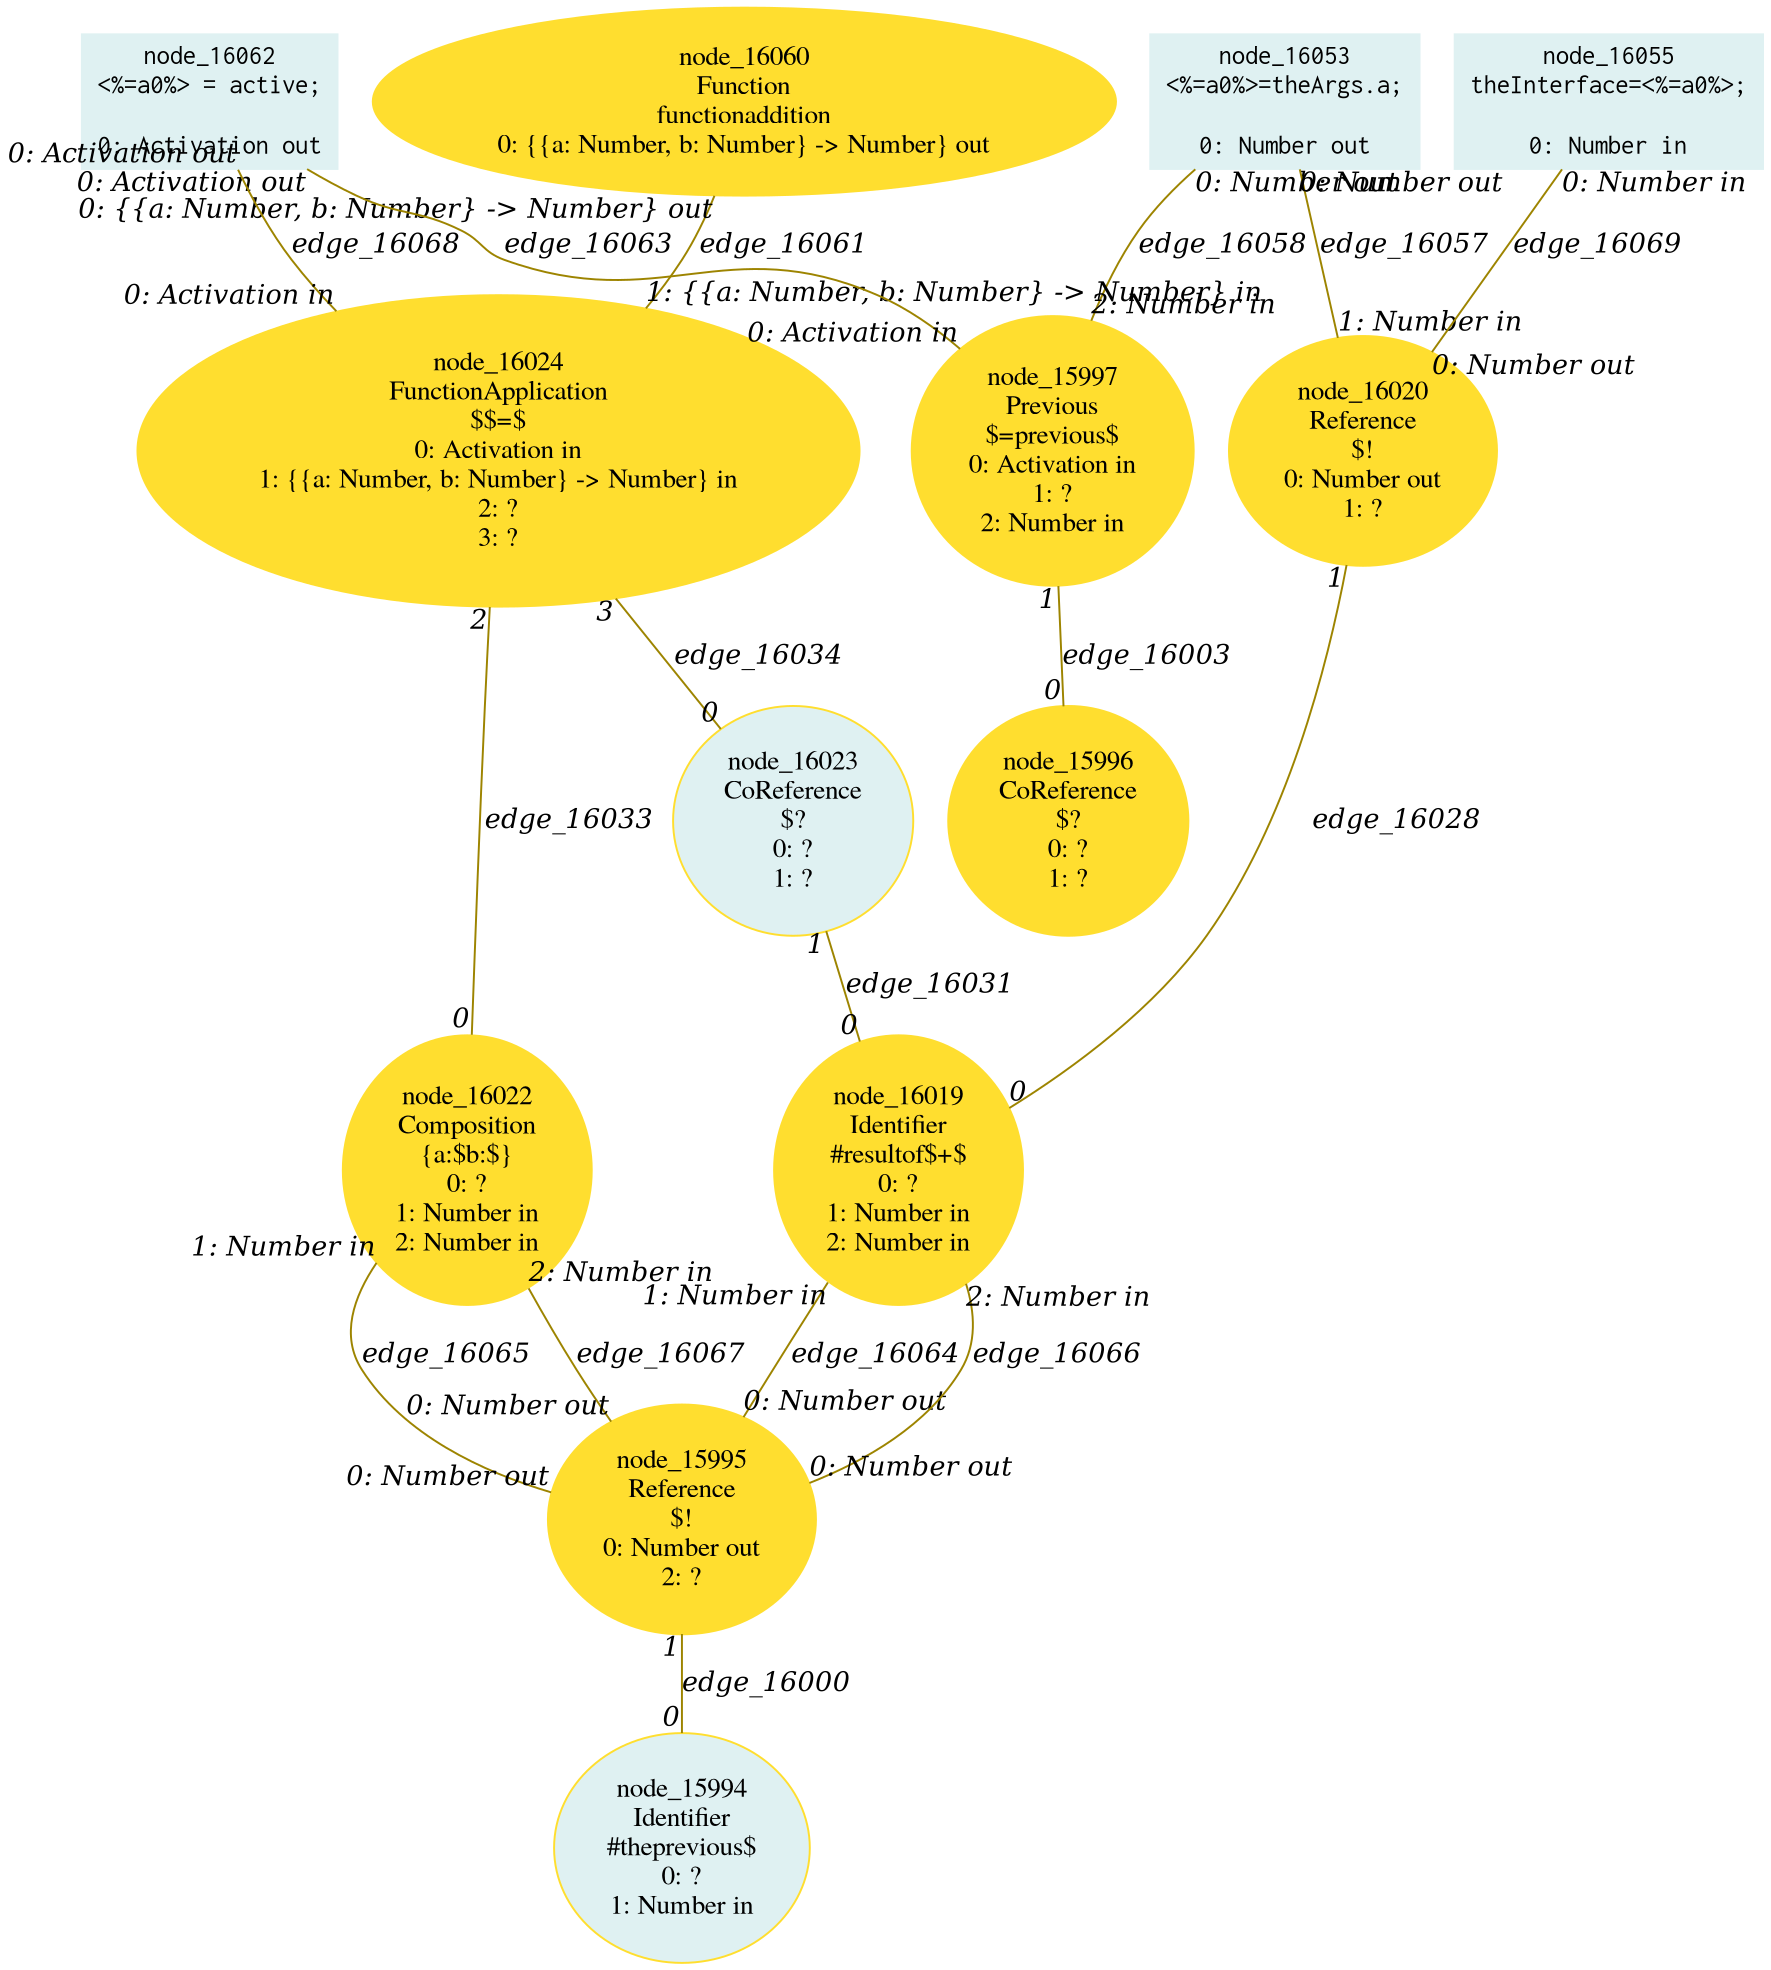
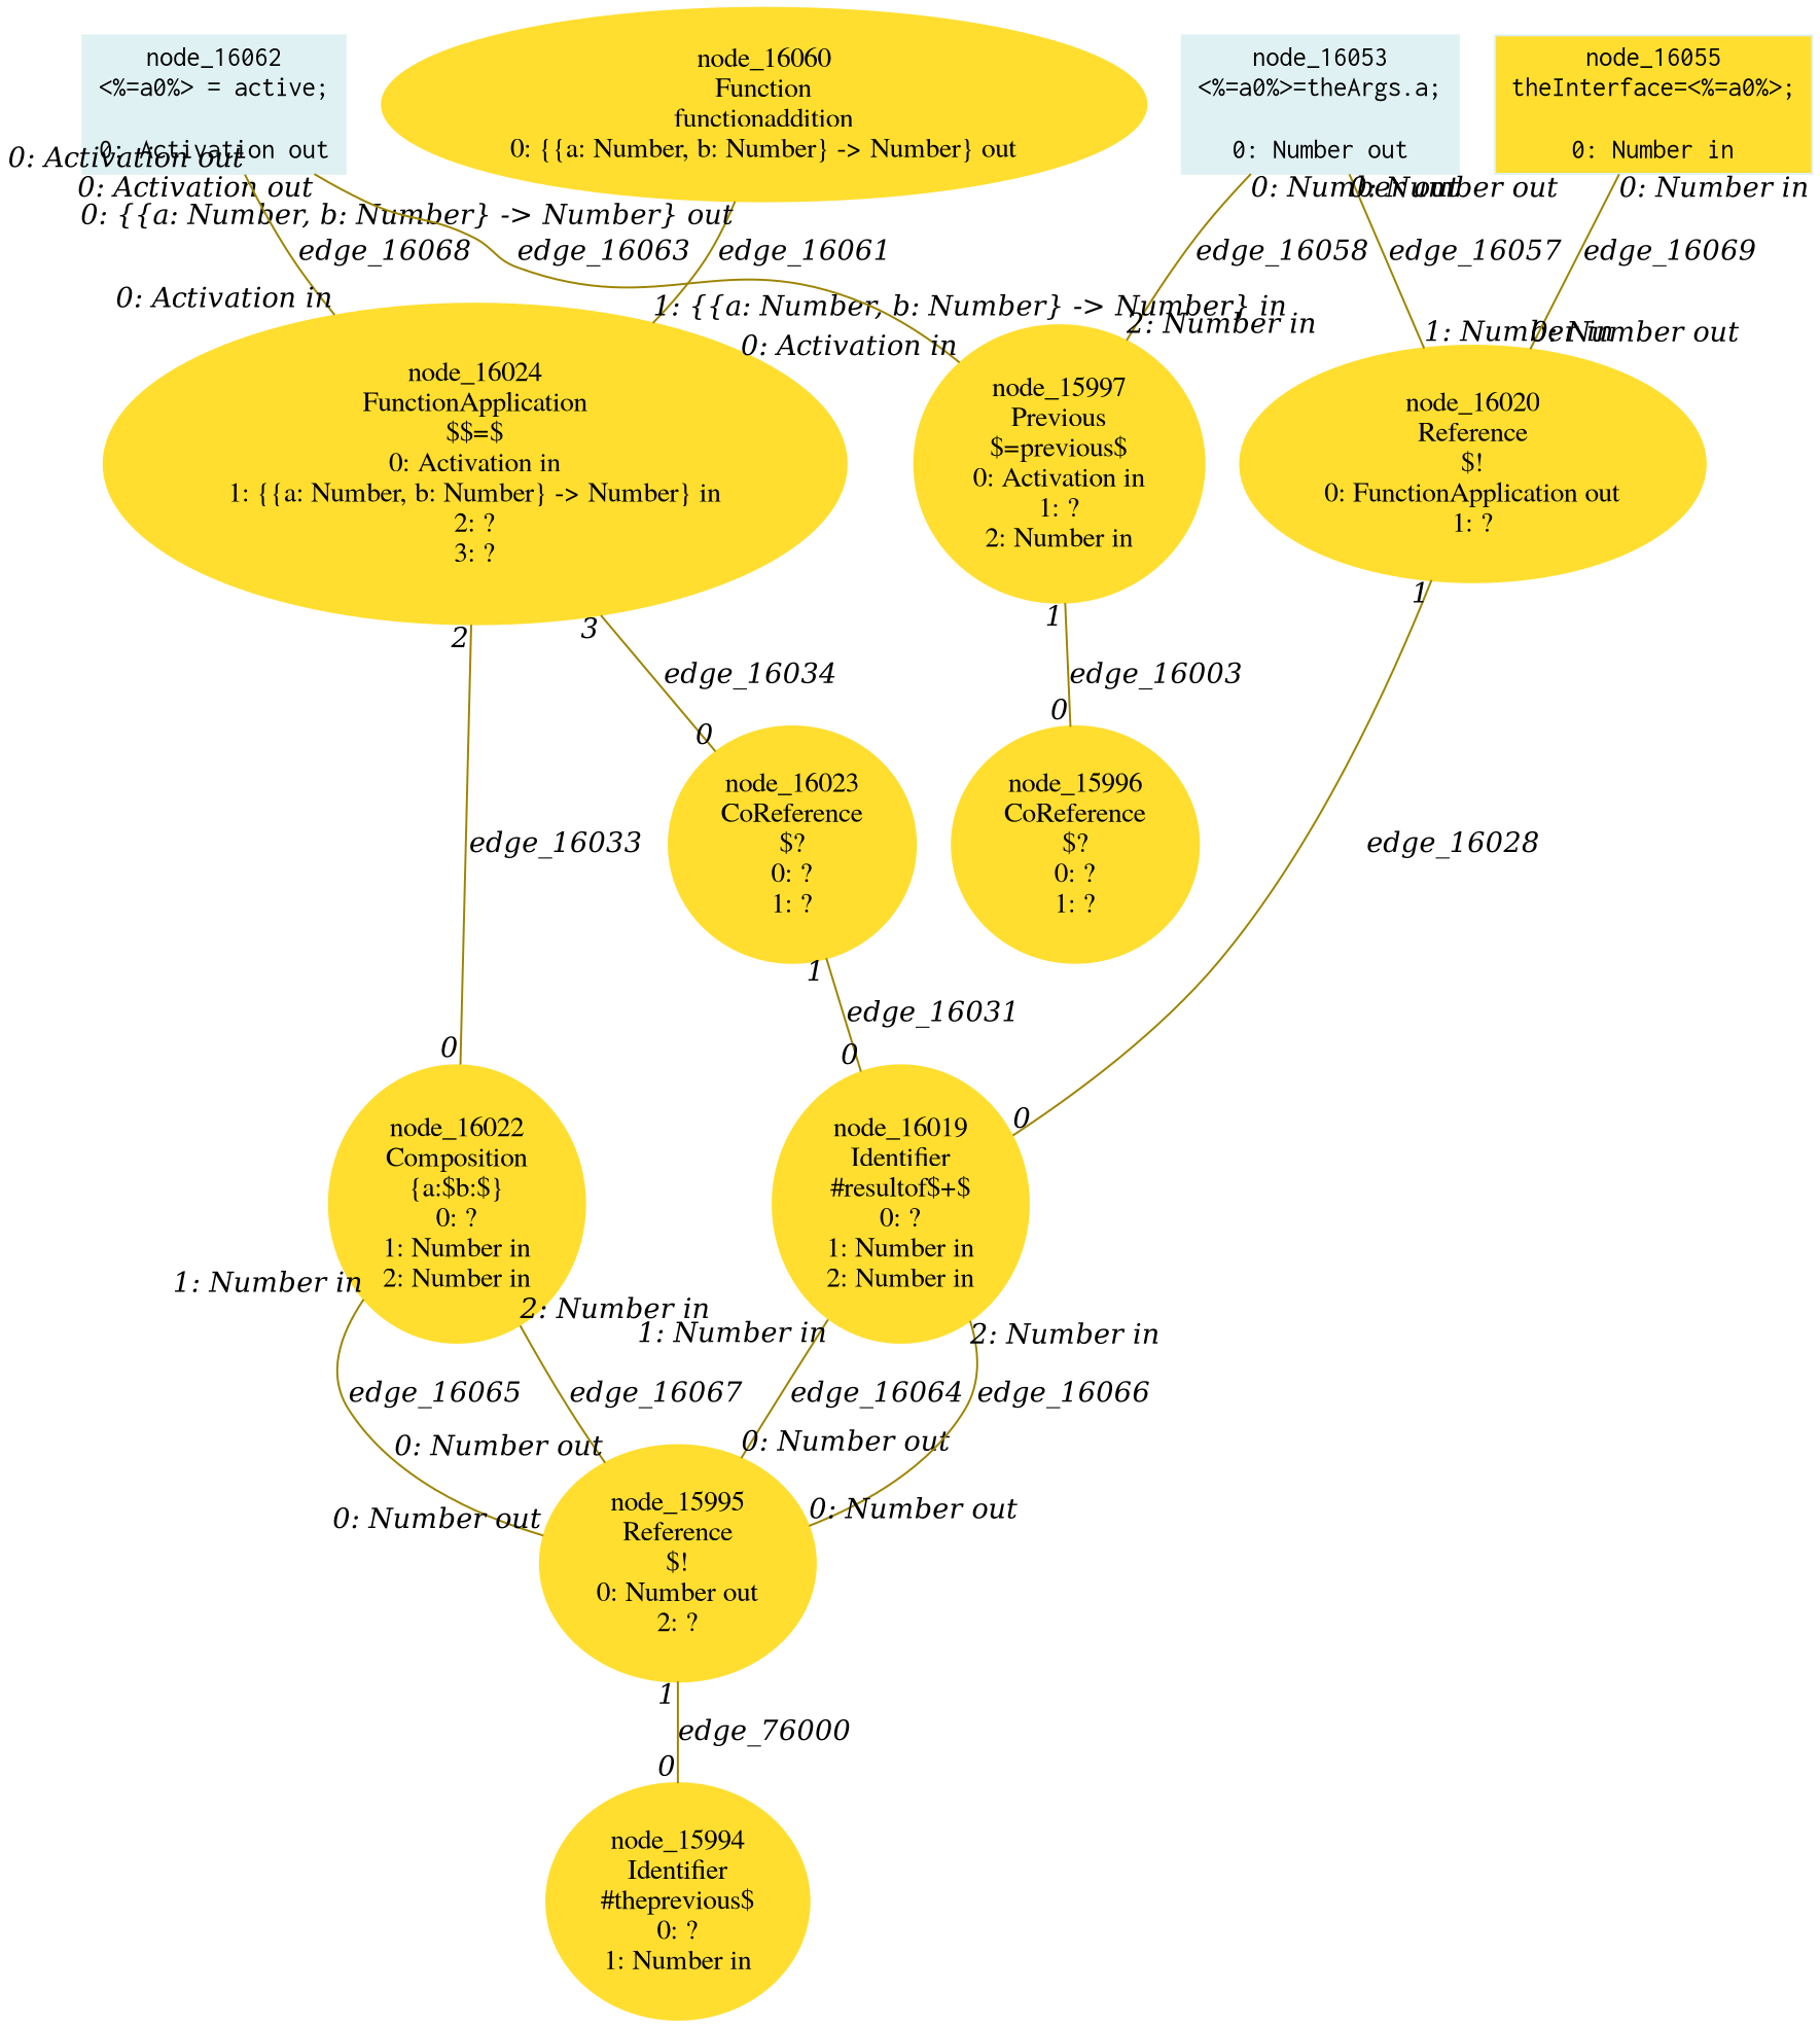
  digraph {
    node [color="#ffde2f" fontname=Times shape=ellipse style=filled]
    edge [arrowHead=none arrowsize=1 color="#9d8400" dir=none fontname="Times-Italic" headlabel=0 taillabel=1]
-   n1 [label="node_15994\nIdentifier\n#theprevious$\n0: ?\n1: Number in" fillcolor="#dff1f2"]
+   n1 [label="node_15994\nIdentifier\n#theprevious$\n0: ?\n1: Number in"]
    n2 [label="node_15995\nReference\n$!\n0: Number out\n2: ?"]
    n3 [label="node_15996\nCoReference\n$?\n0: ?\n1: ?"]
    n4 [label="node_15997\nPrevious\n$=previous$\n0: Activation in\n1: ?\n2: Number in"]
    n5 [label="node_16019\nIdentifier\n#resultof$+$\n0: ?\n1: Number in\n2: Number in"]
-   n6 [label="node_16020\nReference\n$!\n0: Number out\n1: ?"]
+   n6 [label="node_16020\nReference\n$!\n0: FunctionApplication out\n1: ?"]
    n7 [label="node_16022\nComposition\n{a:$b:$}\n0: ?\n1: Number in\n2: Number in"]
-   n8 [label="node_16023\nCoReference\n$?\n0: ?\n1: ?" fillcolor="#dff1f2"]
+   n8 [label="node_16023\nCoReference\n$?\n0: ?\n1: ?"]
    n9 [label="node_16024\nFunctionApplication\n$$=$\n0: Activation in\n1: {{a: Number, b: Number} -> Number} in\n2: ?\n3: ?"]
    n10 [color="#dff1f2" fontname=Courier label="node_16053\n<%=a0%>=theArgs.a;\n\n0: Number out" shape=box]
-   n11 [color="#dff1f2" fontname=Courier label="node_16055\ntheInterface=<%=a0%>;\n\n0: Number in" shape=box]
+   n11 [color="#dff1f2" fontname=Courier label="node_16055\ntheInterface=<%=a0%>;\n\n0: Number in" shape=box fillcolor="#ffde2f"]
    n12 [label="node_16060\nFunction\nfunctionaddition\n0: {{a: Number, b: Number} -> Number} out"]
    n13 [color="#dff1f2" fontname=Courier label="node_16062\n<%=a0%> = active;\n\n0: Activation out" shape=box]
-   n2 -> n1 [label=edge_16000]
+   n2 -> n1 [label=edge_76000]
    n4 -> n3 [label=edge_16003]
    n5 -> n2 [headlabel="0: Number out" label=edge_16064 taillabel="1: Number in"]
    n5 -> n2 [headlabel="0: Number out" label=edge_16066 taillabel="2: Number in"]
    n6 -> n5 [label=edge_16028]
    n7 -> n2 [headlabel="0: Number out" label=edge_16065 taillabel="1: Number in"]
    n7 -> n2 [headlabel="0: Number out" label=edge_16067 taillabel="2: Number in"]
    n8 -> n5 [label=edge_16031]
    n9 -> n7 [label=edge_16033 taillabel=2]
    n9 -> n8 [label=edge_16034 taillabel=3]
    n10 -> n4 [headlabel="2: Number in" label=edge_16058 taillabel="0: Number out"]
    n10 -> n6 [headlabel="1: Number in" label=edge_16057 taillabel="0: Number out"]
    n11 -> n6 [headlabel="0: Number out" label=edge_16069 taillabel="0: Number in"]
    n12 -> n9 [headlabel="1: {{a: Number, b: Number} -> Number} in" label=edge_16061 taillabel="0: {{a: Number, b: Number} -> Number} out"]
    n13 -> n4 [headlabel="0: Activation in" label=edge_16063 taillabel="0: Activation out"]
    n13 -> n9 [headlabel="0: Activation in" label=edge_16068 taillabel="0: Activation out"]
  }
